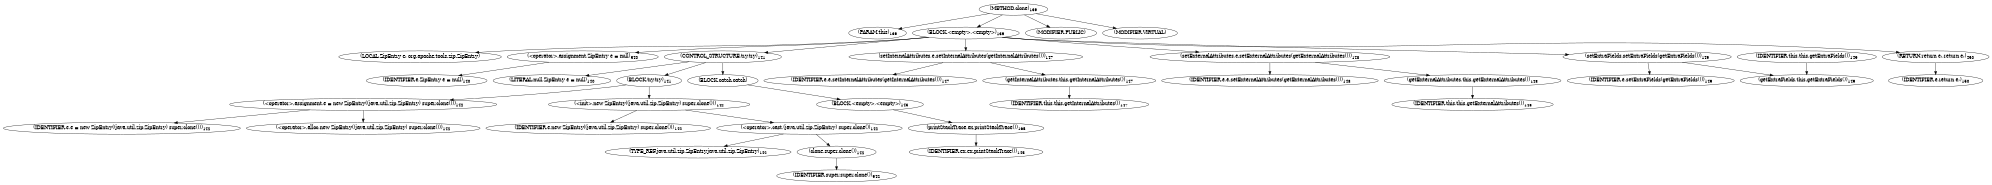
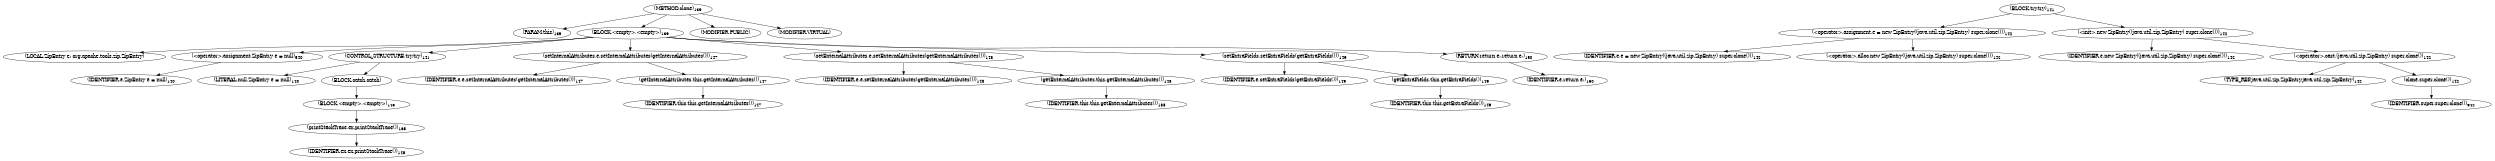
  digraph {
    n1 [label=<(METHOD,clone)<SUB>139</SUB>>]
    n2 [label=<(PARAM,this)<SUB>139</SUB>>]
    n3 [label=<(BLOCK,&lt;empty&gt;,&lt;empty&gt;)<SUB>139</SUB>>]
    n4 [label=<(MODIFIER,PUBLIC)>]
    n5 [label=<(MODIFIER,VIRTUAL)>]
    n6 [label=<(LOCAL,ZipEntry e: org.apache.tools.zip.ZipEntry)>]
    n7 [label=<(&lt;operator&gt;.assignment,ZipEntry e = null)<SUB>540</SUB>>]
    n8 [label=<(CONTROL_STRUCTURE,try,try)<SUB>141</SUB>>]
    n9 [label=<(setInternalAttributes,e.setInternalAttributes(getInternalAttributes()))<SUB>147</SUB>>]
    n10 [label=<(setExternalAttributes,e.setExternalAttributes(getExternalAttributes()))<SUB>148</SUB>>]
    n11 [label=<(setExtraFields,setExtraFields(getExtraFields()))<SUB>149</SUB>>]
-   n12 [label=<(RETURN,return e;,return e;)<SUB>450</SUB>>]
+   n12 [label=<(RETURN,return e;,return e;)<SUB>150</SUB>>]
    n13 [label=<(IDENTIFIER,e,ZipEntry e = null)<SUB>140</SUB>>]
    n14 [label=<(LITERAL,null,ZipEntry e = null)<SUB>140</SUB>>]
    n15 [label=<(BLOCK,try,try)<SUB>141</SUB>>]
    n16 [label=<(BLOCK,catch,catch)>]
    n17 [label=<(IDENTIFIER,e,e.setInternalAttributes(getInternalAttributes()))<SUB>147</SUB>>]
    n18 [label=<(getInternalAttributes,this.getInternalAttributes())<SUB>147</SUB>>]
    n19 [label=<(IDENTIFIER,e,e.setExternalAttributes(getExternalAttributes()))<SUB>148</SUB>>]
    n20 [label=<(getExternalAttributes,this.getExternalAttributes())<SUB>148</SUB>>]
    n21 [label=<(IDENTIFIER,e,setExtraFields(getExtraFields()))<SUB>149</SUB>>]
    n22 [label=<(getExtraFields,this.getExtraFields())<SUB>149</SUB>>]
    n23 [label=<(IDENTIFIER,e,return e;)<SUB>150</SUB>>]
    n24 [label=<(&lt;operator&gt;.assignment,e = new ZipEntry((java.util.zip.ZipEntry) super.clone()))<SUB>142</SUB>>]
    n25 [label=<(&lt;init&gt;,new ZipEntry((java.util.zip.ZipEntry) super.clone()))<SUB>142</SUB>>]
    n26 [label=<(BLOCK,&lt;empty&gt;,&lt;empty&gt;)<SUB>143</SUB>>]
    n27 [label=<(IDENTIFIER,e,e = new ZipEntry((java.util.zip.ZipEntry) super.clone()))<SUB>142</SUB>>]
    n28 [label=<(&lt;operator&gt;.alloc,new ZipEntry((java.util.zip.ZipEntry) super.clone()))<SUB>142</SUB>>]
    n29 [label=<(IDENTIFIER,e,new ZipEntry((java.util.zip.ZipEntry) super.clone()))<SUB>142</SUB>>]
    n30 [label=<(&lt;operator&gt;.cast,(java.util.zip.ZipEntry) super.clone())<SUB>142</SUB>>]
    n31 [label=<(TYPE_REF,java.util.zip.ZipEntry,java.util.zip.ZipEntry)<SUB>142</SUB>>]
    n32 [label=<(clone,super.clone())<SUB>142</SUB>>]
    n33 [label=<(IDENTIFIER,super,super.clone())<SUB>942</SUB>>]
    n34 [label=<(printStackTrace,ex.printStackTrace())<SUB>165</SUB>>]
    n35 [label=<(IDENTIFIER,ex,ex.printStackTrace())<SUB>145</SUB>>]
    n36 [label=<(IDENTIFIER,this,this.getInternalAttributes())<SUB>147</SUB>>]
-   n37 [label=<(IDENTIFIER,this,this.getExternalAttributes())<SUB>148</SUB>>]
+   n37 [label=<(IDENTIFIER,this,this.getExternalAttributes())<SUB>188</SUB>>]
    n38 [label=<(IDENTIFIER,this,this.getExtraFields())<SUB>149</SUB>>]
    n1 -> n2
    n1 -> n3
    n1 -> n4
    n1 -> n5
    n3 -> n6
    n3 -> n7
    n3 -> n8
    n3 -> n9
    n3 -> n10
    n3 -> n11
    n3 -> n12
    n7 -> n13
    n8 -> n14
-   n8 -> n15
    n8 -> n16
    n9 -> n17
    n9 -> n18
    n10 -> n19
    n10 -> n20
    n11 -> n21
    n11 -> n22
    n12 -> n23
    n15 -> n24
    n15 -> n25
    n16 -> n26
    n18 -> n36
    n20 -> n37
-   n38 -> n22
+   n22 -> n38
    n24 -> n27
    n24 -> n28
    n25 -> n29
    n25 -> n30
    n26 -> n34
    n30 -> n31
    n30 -> n32
    n32 -> n33
    n34 -> n35
  }
